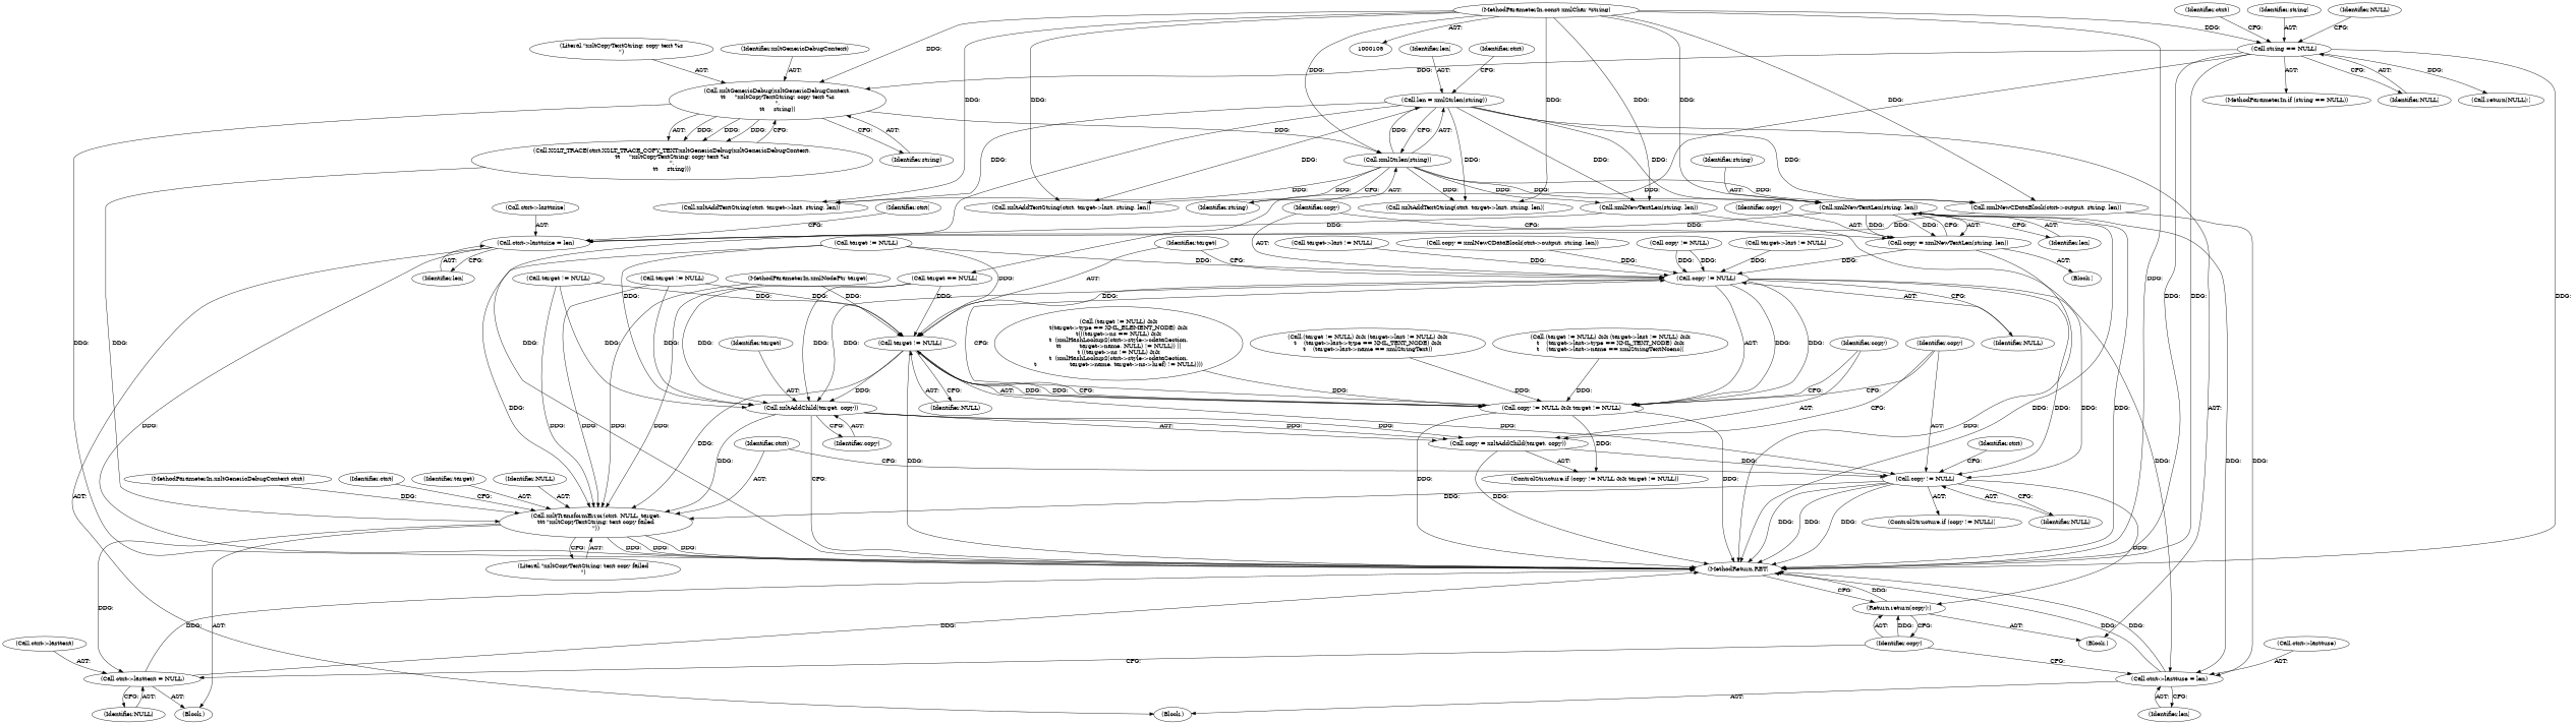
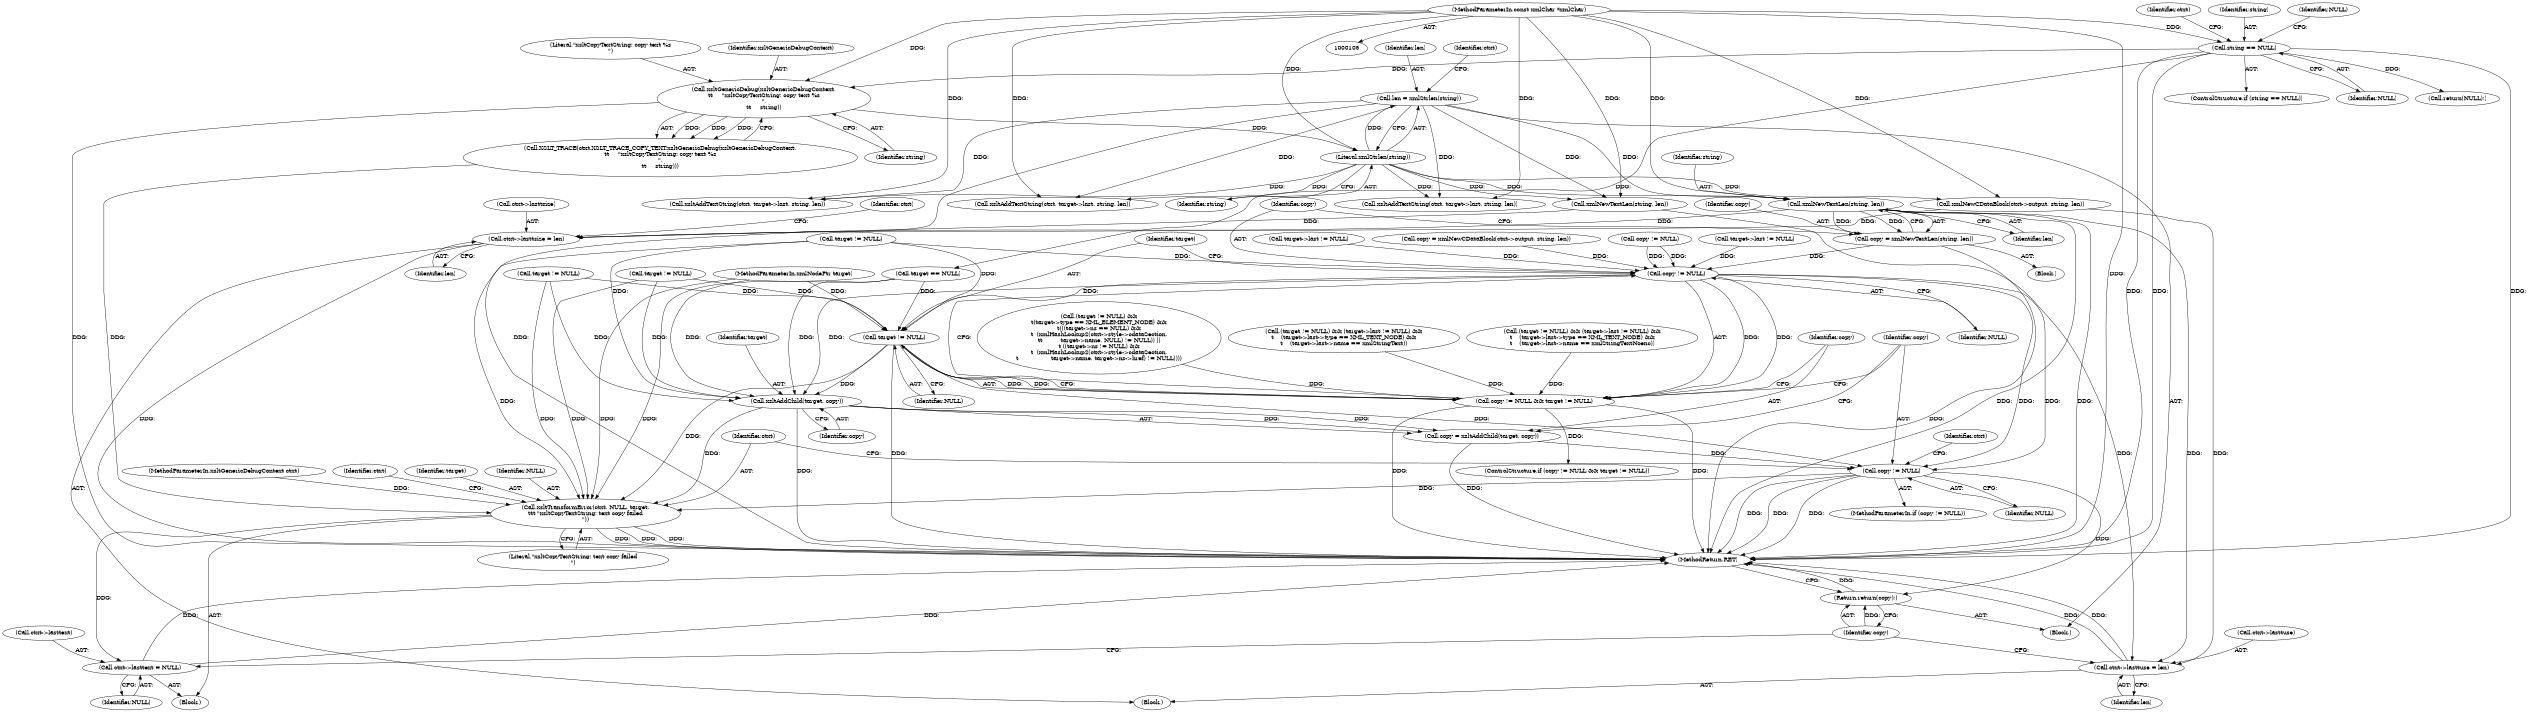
  digraph {
    n1 [label="(Call,xmlNewTextLen(string, len))"]
    n2 [label="(Call,copy = xmlNewTextLen(string, len))"]
    n3 [label="(Call,ctxt->lasttsize = len)"]
    n4 [label="(Call,ctxt->lasttuse = len)"]
    n5 [label="(Identifier,len)"]
    n6 [label="(MethodReturn,RET)"]
    n7 [label="(Call,copy != NULL)"]
    n8 [label="(Block,)"]
    n9 [label="(Identifier,len)"]
    n10 [label="(Block,)"]
    n11 [label="(Identifier,len)"]
    n12 [label="(Return,return(copy);)"]
-   n13 [label="(Call,xmlStrlen(string))"]
+   n13 [label="(Literal,xmlStrlen(string))"]
    n14 [label="(Call,len = xmlStrlen(string))"]
    n15 [label="(Call,xmlNewTextLen(string, len))"]
    n16 [label="(Call,xmlNewCDataBlock(ctxt->output, string, len))"]
    n17 [label="(Call,xsltAddTextString(ctxt, target->last, string, len))"]
    n18 [label="(Call,xsltAddTextString(ctxt, target->last, string, len))"]
    n19 [label="(Identifier,string)"]
    n20 [label="(Call,xsltAddTextString(ctxt, target->last, string, len))"]
    n21 [label="(Block,)"]
    n22 [label="(Call,xsltGenericDebug(xsltGenericDebugContext,\n\t\t     \"xsltCopyTextString: copy text %s\n\",\n\t\t     string))"]
    n23 [label="(Call,XSLT_TRACE(ctxt,XSLT_TRACE_COPY_TEXT,xsltGenericDebug(xsltGenericDebugContext,\n\t\t     \"xsltCopyTextString: copy text %s\n\",\n\t\t     string)))"]
    n24 [label="(Identifier,string)"]
    n25 [label="(Call,xsltTransformError(ctxt, NULL, target,\n\t\t\t \"xsltCopyTextString: text copy failed\n\"))"]
    n26 [label="(Call,string == NULL)"]
    n27 [label="(Call,target == NULL)"]
-   n28 [label="(MethodParameterIn,if (string == NULL))"]
+   n28 [label="(ControlStructure,if (string == NULL))"]
    n29 [label="(Identifier,NULL)"]
    n30 [label="(Call,return(NULL);)"]
    n31 [label="(Call,target != NULL)"]
    n32 [label="(Call,xsltAddChild(target, copy))"]
-   n33 [label="(MethodParameterIn,const xmlChar *string)"]
+   n33 [label="(MethodParameterIn,const xmlChar *xmlChar)"]
    1000105
    n35 [label="(Call,copy != NULL && target != NULL)"]
    n36 [label="(Call,copy != NULL)"]
    n37 [label="(Identifier,NULL)"]
    n38 [label="(ControlStructure,if (copy != NULL && target != NULL))"]
    n39 [label="(Identifier,NULL)"]
    n40 [label="(Call,copy = xsltAddChild(target, copy))"]
    n41 [label="(Identifier,copy)"]
-   n42 [label="(ControlStructure,if (copy != NULL))"]
+   n42 [label="(MethodParameterIn,if (copy != NULL))"]
    n43 [label="(Identifier,NULL)"]
    n44 [label="(Call,ctxt->lasttext = NULL)"]
    n45 [label="(Block,)"]
    n46 [label="(Literal,\"xsltCopyTextString: text copy failed\n\")"]
    n47 [label="(Identifier,copy)"]
    n48 [label="(Identifier,NULL)"]
    n49 [label="(Identifier,copy)"]
    n50 [label="(Call,target != NULL)"]
    n51 [label="(Call,target != NULL)"]
    n52 [label="(MethodParameterIn,xmlNodePtr target)"]
    n53 [label="(Call,target->last != NULL)"]
    n54 [label="(MethodParameterIn,xsltGenericDebugContext ctxt)"]
    n55 [label="(Literal,\"xsltCopyTextString: copy text %s\n\")"]
    n56 [label="(Identifier,xsltGenericDebugContext)"]
    n57 [label="(Call,copy != NULL)"]
    n58 [label="(Call,target->last != NULL)"]
    n59 [label="(Identifier,copy)"]
    n60 [label="(Identifier,NULL)"]
    n61 [label="(Identifier,target)"]
    n62 [label="(Identifier,target)"]
    n63 [label="(Call,copy = xmlNewCDataBlock(ctxt->output, string, len))"]
    n64 [label="(Identifier,copy)"]
    n65 [label="(Call,(target != NULL) &&\n\t(target->type == XML_ELEMENT_NODE) &&\n\t(((target->ns == NULL) &&\n\t  (xmlHashLookup2(ctxt->style->cdataSection,\n\t\t          target->name, NULL) != NULL)) ||\n\t ((target->ns != NULL) &&\n\t  (xmlHashLookup2(ctxt->style->cdataSection,\n\t                  target->name, target->ns->href) != NULL))))"]
    n66 [label="(Identifier,ctxt)"]
    n67 [label="(Identifier,string)"]
    n68 [label="(Identifier,ctxt)"]
    n69 [label="(Call,ctxt->lasttuse)"]
    n70 [label="(Call,target != NULL)"]
    n71 [label="(Call,(target != NULL) && (target->last != NULL) &&\n\t    (target->last->type == XML_TEXT_NODE) &&\n\t    (target->last->name == xmlStringText))"]
    n72 [label="(Identifier,ctxt)"]
    n73 [label="(Call,(target != NULL) && (target->last != NULL) &&\n\t    (target->last->type == XML_TEXT_NODE) &&\n\t    (target->last->name == xmlStringTextNoenc))"]
    n74 [label="(Call,ctxt->lasttext)"]
    n75 [label="(Call,ctxt->lasttsize)"]
    n76 [label="(Identifier,ctxt)"]
    n77 [label="(Identifier,target)"]
    n78 [label="(Identifier,ctxt)"]
    n79 [label="(Identifier,len)"]
    n80 [label="(Identifier,NULL)"]
    n81 [label="(Identifier,copy)"]
    n82 [label="(Identifier,ctxt)"]
    n83 [label="(Identifier,string)"]
    n1 -> n2 [label="AST: "]
    n1 -> n2 [label="DDG: "]
    n1 -> n2 [label="DDG: "]
    n1 -> n3 [label="DDG: "]
    n1 -> n4 [label="DDG: "]
    n1 -> n5 [label="CFG: "]
    n1 -> n6 [label="DDG: "]
    n1 -> n6 [label="DDG: "]
    n2 -> n1 [label="CFG: "]
    n2 -> n6 [label="DDG: "]
    n2 -> n7 [label="DDG: "]
    n2 -> n8 [label="AST: "]
    n3 -> n6 [label="DDG: "]
    n3 -> n9 [label="CFG: "]
    n3 -> n10 [label="AST: "]
    n4 -> n6 [label="DDG: "]
    n4 -> n6 [label="DDG: "]
    n4 -> n10 [label="AST: "]
    n4 -> n11 [label="CFG: "]
    n5 -> n1 [label="AST: "]
    n6 -> n12 [label="CFG: "]
    n7 -> n31 [label="DDG: "]
    n7 -> n32 [label="DDG: "]
    n7 -> n35 [label="AST: "]
    n7 -> n35 [label="DDG: "]
    n7 -> n35 [label="DDG: "]
    n7 -> n36 [label="DDG: "]
    n7 -> n36 [label="DDG: "]
    n7 -> n37 [label="CFG: "]
    n9 -> n3 [label="AST: "]
    n11 -> n4 [label="AST: "]
    n12 -> n6 [label="DDG: "]
    n12 -> n21 [label="AST: "]
    n12 -> n47 [label="CFG: "]
    n13 -> n1 [label="DDG: "]
    n13 -> n14 [label="AST: "]
    n13 -> n14 [label="DDG: "]
    n13 -> n15 [label="DDG: "]
    n13 -> n16 [label="DDG: "]
    n13 -> n17 [label="DDG: "]
    n13 -> n18 [label="DDG: "]
    n13 -> n19 [label="CFG: "]
    n13 -> n20 [label="DDG: "]
    n14 -> n1 [label="DDG: "]
    n14 -> n6 [label="DDG: "]
    n14 -> n13 [label="CFG: "]
    n14 -> n15 [label="DDG: "]
-   n14 -> n16 [label="DDG: "]
    n14 -> n17 [label="DDG: "]
    n14 -> n18 [label="DDG: "]
    n14 -> n20 [label="DDG: "]
    n14 -> n21 [label="AST: "]
    n15 -> n3 [label="DDG: "]
    n15 -> n4 [label="DDG: "]
    n16 -> n3 [label="DDG: "]
    n16 -> n4 [label="DDG: "]
    n19 -> n13 [label="AST: "]
    n22 -> n6 [label="DDG: "]
    n22 -> n13 [label="DDG: "]
    n22 -> n23 [label="AST: "]
    n22 -> n23 [label="DDG: "]
    n22 -> n23 [label="DDG: "]
    n22 -> n23 [label="DDG: "]
    n22 -> n24 [label="CFG: "]
    n23 -> n22 [label="CFG: "]
    n23 -> n25 [label="DDG: "]
    n24 -> n22 [label="AST: "]
    n25 -> n6 [label="DDG: "]
    n25 -> n6 [label="DDG: "]
    n25 -> n6 [label="DDG: "]
    n25 -> n44 [label="DDG: "]
    n25 -> n45 [label="AST: "]
    n25 -> n46 [label="CFG: "]
    n26 -> n6 [label="DDG: "]
    n26 -> n6 [label="DDG: "]
    n26 -> n6 [label="DDG: "]
    n26 -> n22 [label="DDG: "]
    n26 -> n27 [label="DDG: "]
    n26 -> n28 [label="AST: "]
    n26 -> n29 [label="CFG: "]
    n26 -> n30 [label="DDG: "]
    n27 -> n25 [label="DDG: "]
    n27 -> n31 [label="DDG: "]
    n27 -> n32 [label="DDG: "]
    n29 -> n26 [label="AST: "]
    n31 -> n6 [label="DDG: "]
    n31 -> n25 [label="DDG: "]
    n31 -> n32 [label="DDG: "]
    n31 -> n35 [label="AST: "]
    n31 -> n35 [label="DDG: "]
    n31 -> n35 [label="DDG: "]
    n31 -> n36 [label="DDG: "]
    n31 -> n39 [label="CFG: "]
-   n32 -> n6 [label="CFG: "]
+   n32 -> n6 [label="DDG: "]
    n32 -> n25 [label="DDG: "]
    n32 -> n40 [label="AST: "]
    n32 -> n40 [label="DDG: "]
    n32 -> n40 [label="DDG: "]
    n32 -> n41 [label="CFG: "]
    n33 -> n1 [label="DDG: "]
    n33 -> n6 [label="DDG: "]
    n33 -> n13 [label="DDG: "]
    n33 -> n15 [label="DDG: "]
    n33 -> n16 [label="DDG: "]
    n33 -> n17 [label="DDG: "]
    n33 -> n18 [label="DDG: "]
    n33 -> n20 [label="DDG: "]
    n33 -> n22 [label="DDG: "]
    n33 -> n26 [label="DDG: "]
    n33 -> 1000105 [label="AST: "]
    n35 -> n6 [label="DDG: "]
    n35 -> n6 [label="DDG: "]
    n35 -> n7 [label="CFG: "]
    n35 -> n31 [label="CFG: "]
    n35 -> n38 [label="DDG: "]
    n36 -> n6 [label="DDG: "]
    n36 -> n6 [label="DDG: "]
    n36 -> n6 [label="DDG: "]
    n36 -> n12 [label="DDG: "]
    n36 -> n25 [label="DDG: "]
    n36 -> n42 [label="AST: "]
    n36 -> n43 [label="CFG: "]
    n37 -> n7 [label="AST: "]
    n39 -> n31 [label="AST: "]
    n40 -> n6 [label="DDG: "]
    n40 -> n36 [label="DDG: "]
-   n40 -> n38 [label="AST: "]
    n41 -> n32 [label="AST: "]
    n43 -> n36 [label="AST: "]
    n44 -> n6 [label="DDG: "]
    n44 -> n6 [label="DDG: "]
    n44 -> n45 [label="AST: "]
    n44 -> n48 [label="CFG: "]
    n46 -> n25 [label="AST: "]
    n47 -> n4 [label="CFG: "]
    n47 -> n12 [label="AST: "]
    n47 -> n12 [label="DDG: "]
    n47 -> n44 [label="CFG: "]
    n48 -> n44 [label="AST: "]
    n49 -> n2 [label="CFG: "]
    n49 -> n7 [label="AST: "]
    n50 -> n25 [label="DDG: "]
    n50 -> n31 [label="DDG: "]
    n50 -> n32 [label="DDG: "]
    n51 -> n25 [label="DDG: "]
    n51 -> n31 [label="DDG: "]
    n51 -> n32 [label="DDG: "]
    n52 -> n25 [label="DDG: "]
    n52 -> n31 [label="DDG: "]
    n52 -> n32 [label="DDG: "]
    n53 -> n7 [label="DDG: "]
    n54 -> n25 [label="DDG: "]
    n55 -> n22 [label="AST: "]
    n56 -> n22 [label="AST: "]
    n57 -> n7 [label="DDG: "]
    n57 -> n7 [label="DDG: "]
    n58 -> n7 [label="DDG: "]
    n59 -> n35 [label="CFG: "]
    n59 -> n40 [label="AST: "]
    n60 -> n26 [label="CFG: "]
    n61 -> n32 [label="AST: "]
    n62 -> n7 [label="CFG: "]
    n62 -> n31 [label="AST: "]
    n63 -> n7 [label="DDG: "]
    n64 -> n35 [label="CFG: "]
    n64 -> n36 [label="AST: "]
    n64 -> n40 [label="CFG: "]
    n65 -> n35 [label="DDG: "]
    n66 -> n26 [label="CFG: "]
    n67 -> n26 [label="AST: "]
    n68 -> n36 [label="CFG: "]
    n69 -> n4 [label="AST: "]
    n70 -> n7 [label="DDG: "]
    n70 -> n25 [label="DDG: "]
    n70 -> n31 [label="DDG: "]
    n70 -> n32 [label="DDG: "]
    n71 -> n35 [label="DDG: "]
    n72 -> n25 [label="CFG: "]
    n73 -> n35 [label="DDG: "]
    n74 -> n44 [label="AST: "]
    n75 -> n3 [label="AST: "]
    n76 -> n25 [label="AST: "]
    n76 -> n36 [label="CFG: "]
    n77 -> n25 [label="AST: "]
    n78 -> n3 [label="CFG: "]
    n79 -> n14 [label="AST: "]
    n80 -> n25 [label="AST: "]
    n81 -> n2 [label="AST: "]
    n82 -> n14 [label="CFG: "]
    n83 -> n1 [label="AST: "]
  }
